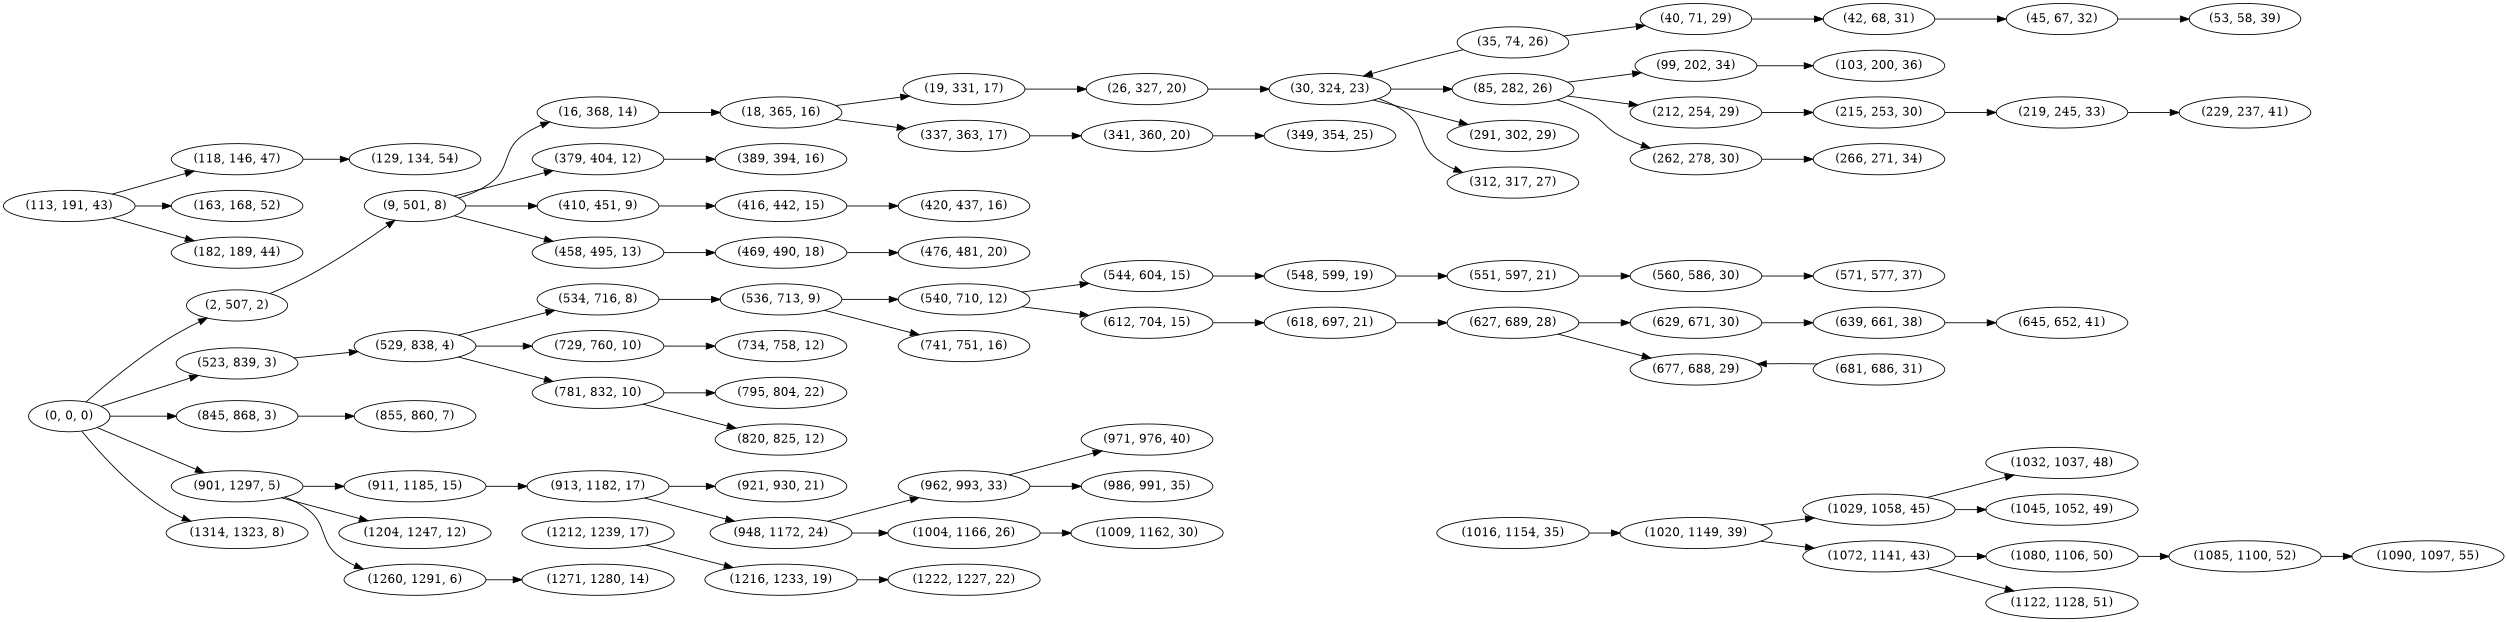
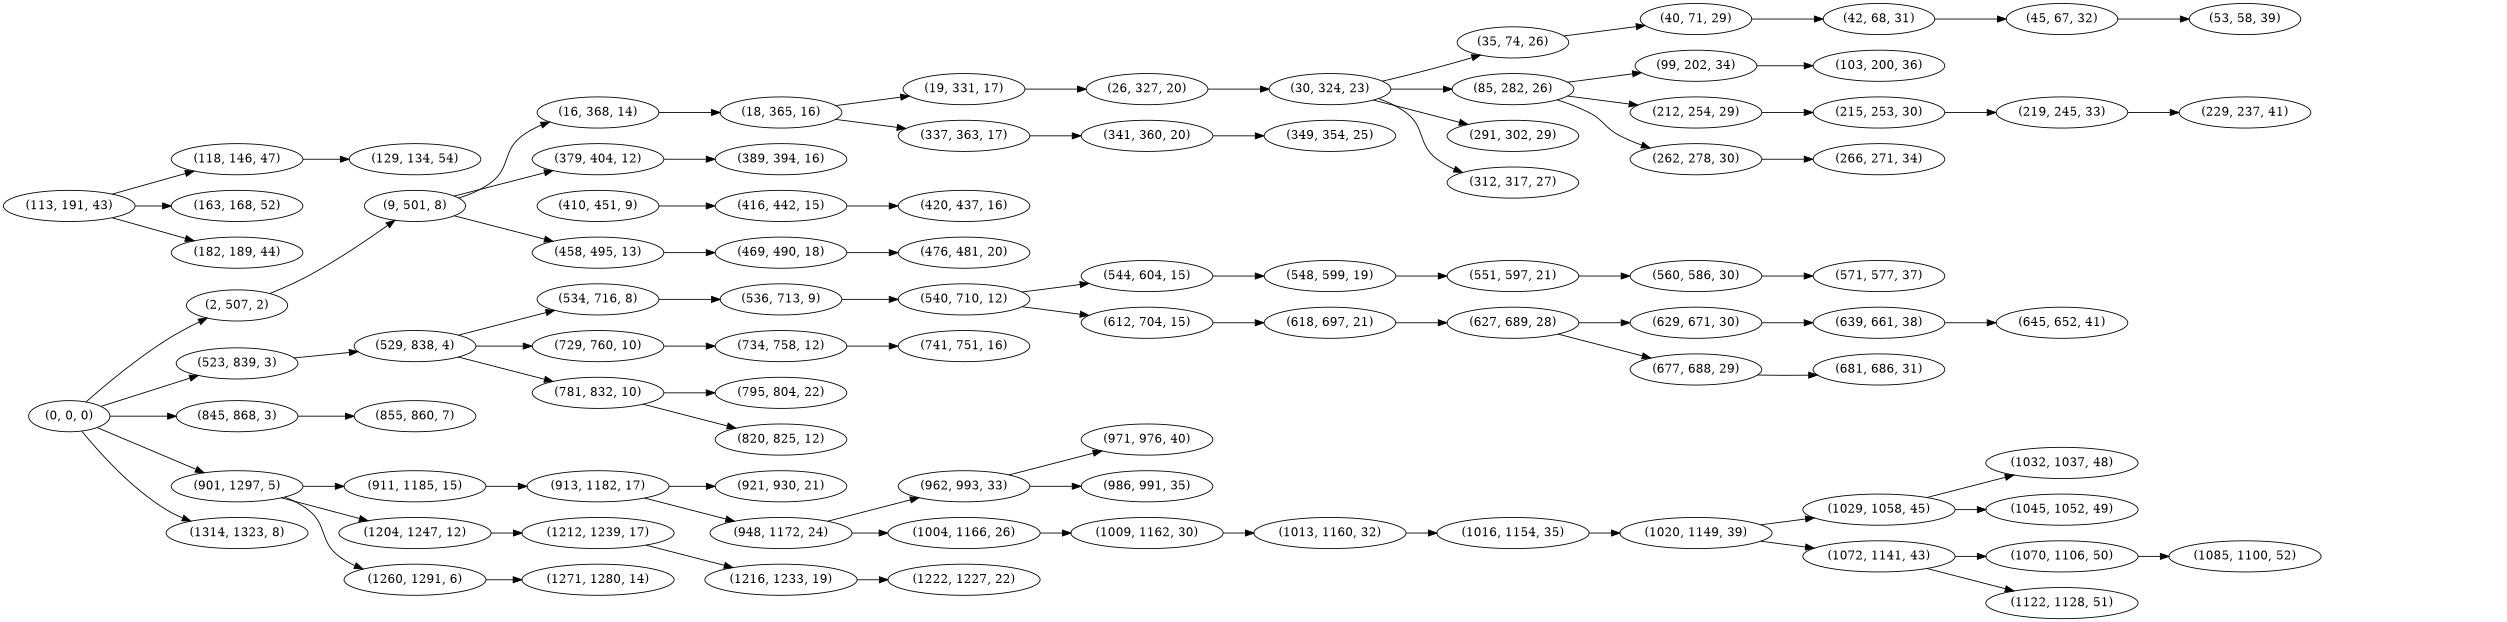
  digraph {
    rankdir=LR
    "(0, 0, 0)"
    "(2, 507, 2)"
    "(523, 839, 3)"
    "(845, 868, 3)"
    "(901, 1297, 5)"
    "(1314, 1323, 8)"
    "(9, 501, 8)"
    "(529, 838, 4)"
    "(855, 860, 7)"
    "(911, 1185, 15)"
    "(1204, 1247, 12)"
    "(1260, 1291, 6)"
    "(16, 368, 14)"
    "(379, 404, 12)"
    "(410, 451, 9)"
    "(458, 495, 13)"
    "(18, 365, 16)"
    "(389, 394, 16)"
    "(416, 442, 15)"
    "(469, 490, 18)"
    "(19, 331, 17)"
    "(337, 363, 17)"
    "(26, 327, 20)"
    "(341, 360, 20)"
    "(30, 324, 23)"
    "(35, 74, 26)"
    "(85, 282, 26)"
    "(291, 302, 29)"
    "(312, 317, 27)"
    "(40, 71, 29)"
    "(99, 202, 34)"
    "(212, 254, 29)"
    "(262, 278, 30)"
    "(42, 68, 31)"
    "(45, 67, 32)"
    "(53, 58, 39)"
    "(103, 200, 36)"
    "(215, 253, 30)"
    "(266, 271, 34)"
    "(113, 191, 43)"
    "(118, 146, 47)"
    "(163, 168, 52)"
    "(182, 189, 44)"
    "(129, 134, 54)"
    "(219, 245, 33)"
    "(229, 237, 41)"
    "(349, 354, 25)"
    "(420, 437, 16)"
    "(476, 481, 20)"
    "(534, 716, 8)"
    "(729, 760, 10)"
    "(781, 832, 10)"
    "(536, 713, 9)"
    "(734, 758, 12)"
    "(795, 804, 22)"
    "(820, 825, 12)"
    "(540, 710, 12)"
    "(544, 604, 15)"
    "(612, 704, 15)"
    "(548, 599, 19)"
    "(618, 697, 21)"
    "(551, 597, 21)"
    "(560, 586, 30)"
    "(571, 577, 37)"
    "(627, 689, 28)"
    "(629, 671, 30)"
    "(677, 688, 29)"
    "(639, 661, 38)"
    "(681, 686, 31)"
    "(645, 652, 41)"
    "(741, 751, 16)"
    "(913, 1182, 17)"
    "(1212, 1239, 17)"
    "(1271, 1280, 14)"
    "(921, 930, 21)"
    "(948, 1172, 24)"
    "(962, 993, 33)"
    "(1004, 1166, 26)"
    "(971, 976, 40)"
    "(986, 991, 35)"
    "(1009, 1162, 30)"
+   "(1013, 1160, 32)"
    "(1016, 1154, 35)"
    "(1020, 1149, 39)"
    "(1029, 1058, 45)"
    "(1072, 1141, 43)"
    "(1032, 1037, 48)"
    "(1045, 1052, 49)"
-   "(1080, 1106, 50)"
+   "(1080, 1106, 50)" [label="(1070, 1106, 50)"]
    "(1122, 1128, 51)"
    "(1085, 1100, 52)"
-   "(1090, 1097, 55)"
    "(1216, 1233, 19)"
    "(1222, 1227, 22)"
    "(0, 0, 0)" -> "(2, 507, 2)"
    "(0, 0, 0)" -> "(523, 839, 3)"
    "(0, 0, 0)" -> "(845, 868, 3)"
    "(0, 0, 0)" -> "(901, 1297, 5)"
    "(0, 0, 0)" -> "(1314, 1323, 8)"
    "(2, 507, 2)" -> "(9, 501, 8)"
    "(523, 839, 3)" -> "(529, 838, 4)"
    "(845, 868, 3)" -> "(855, 860, 7)"
    "(901, 1297, 5)" -> "(911, 1185, 15)"
    "(901, 1297, 5)" -> "(1204, 1247, 12)"
    "(901, 1297, 5)" -> "(1260, 1291, 6)"
    "(9, 501, 8)" -> "(16, 368, 14)"
    "(9, 501, 8)" -> "(379, 404, 12)"
-   "(9, 501, 8)" -> "(410, 451, 9)"
    "(9, 501, 8)" -> "(458, 495, 13)"
    "(529, 838, 4)" -> "(534, 716, 8)"
    "(529, 838, 4)" -> "(729, 760, 10)"
    "(529, 838, 4)" -> "(781, 832, 10)"
    "(911, 1185, 15)" -> "(913, 1182, 17)"
+   "(1204, 1247, 12)" -> "(1212, 1239, 17)"
    "(1260, 1291, 6)" -> "(1271, 1280, 14)"
    "(16, 368, 14)" -> "(18, 365, 16)"
    "(379, 404, 12)" -> "(389, 394, 16)"
    "(410, 451, 9)" -> "(416, 442, 15)"
    "(458, 495, 13)" -> "(469, 490, 18)"
    "(18, 365, 16)" -> "(19, 331, 17)"
    "(18, 365, 16)" -> "(337, 363, 17)"
    "(416, 442, 15)" -> "(420, 437, 16)"
    "(469, 490, 18)" -> "(476, 481, 20)"
    "(19, 331, 17)" -> "(26, 327, 20)"
    "(337, 363, 17)" -> "(341, 360, 20)"
    "(26, 327, 20)" -> "(30, 324, 23)"
    "(341, 360, 20)" -> "(349, 354, 25)"
-   "(35, 74, 26)" -> "(30, 324, 23)"
+   "(30, 324, 23)" -> "(35, 74, 26)"
    "(30, 324, 23)" -> "(85, 282, 26)"
    "(30, 324, 23)" -> "(291, 302, 29)"
    "(30, 324, 23)" -> "(312, 317, 27)"
    "(35, 74, 26)" -> "(40, 71, 29)"
    "(85, 282, 26)" -> "(99, 202, 34)"
    "(85, 282, 26)" -> "(212, 254, 29)"
    "(85, 282, 26)" -> "(262, 278, 30)"
    "(40, 71, 29)" -> "(42, 68, 31)"
    "(99, 202, 34)" -> "(103, 200, 36)"
    "(212, 254, 29)" -> "(215, 253, 30)"
    "(262, 278, 30)" -> "(266, 271, 34)"
    "(42, 68, 31)" -> "(45, 67, 32)"
    "(45, 67, 32)" -> "(53, 58, 39)"
    "(215, 253, 30)" -> "(219, 245, 33)"
    "(113, 191, 43)" -> "(118, 146, 47)"
    "(113, 191, 43)" -> "(163, 168, 52)"
    "(113, 191, 43)" -> "(182, 189, 44)"
    "(118, 146, 47)" -> "(129, 134, 54)"
    "(219, 245, 33)" -> "(229, 237, 41)"
    "(534, 716, 8)" -> "(536, 713, 9)"
    "(729, 760, 10)" -> "(734, 758, 12)"
    "(781, 832, 10)" -> "(795, 804, 22)"
    "(781, 832, 10)" -> "(820, 825, 12)"
    "(536, 713, 9)" -> "(540, 710, 12)"
-   "(536, 713, 9)" -> "(741, 751, 16)"
+   "(734, 758, 12)" -> "(741, 751, 16)"
    "(540, 710, 12)" -> "(544, 604, 15)"
    "(540, 710, 12)" -> "(612, 704, 15)"
    "(544, 604, 15)" -> "(548, 599, 19)"
    "(612, 704, 15)" -> "(618, 697, 21)"
    "(548, 599, 19)" -> "(551, 597, 21)"
    "(618, 697, 21)" -> "(627, 689, 28)"
    "(551, 597, 21)" -> "(560, 586, 30)"
    "(560, 586, 30)" -> "(571, 577, 37)"
    "(627, 689, 28)" -> "(629, 671, 30)"
    "(627, 689, 28)" -> "(677, 688, 29)"
    "(629, 671, 30)" -> "(639, 661, 38)"
-   "(681, 686, 31)" -> "(677, 688, 29)"
+   "(677, 688, 29)" -> "(681, 686, 31)"
    "(639, 661, 38)" -> "(645, 652, 41)"
    "(913, 1182, 17)" -> "(921, 930, 21)"
    "(913, 1182, 17)" -> "(948, 1172, 24)"
    "(1212, 1239, 17)" -> "(1216, 1233, 19)"
    "(948, 1172, 24)" -> "(962, 993, 33)"
    "(948, 1172, 24)" -> "(1004, 1166, 26)"
    "(962, 993, 33)" -> "(971, 976, 40)"
    "(962, 993, 33)" -> "(986, 991, 35)"
    "(1004, 1166, 26)" -> "(1009, 1162, 30)"
+   "(1009, 1162, 30)" -> "(1013, 1160, 32)"
+   "(1013, 1160, 32)" -> "(1016, 1154, 35)"
    "(1016, 1154, 35)" -> "(1020, 1149, 39)"
    "(1020, 1149, 39)" -> "(1029, 1058, 45)"
    "(1020, 1149, 39)" -> "(1072, 1141, 43)"
    "(1029, 1058, 45)" -> "(1032, 1037, 48)"
    "(1029, 1058, 45)" -> "(1045, 1052, 49)"
    "(1072, 1141, 43)" -> "(1080, 1106, 50)"
    "(1072, 1141, 43)" -> "(1122, 1128, 51)"
    "(1080, 1106, 50)" -> "(1085, 1100, 52)"
-   "(1085, 1100, 52)" -> "(1090, 1097, 55)"
    "(1216, 1233, 19)" -> "(1222, 1227, 22)"
  }
